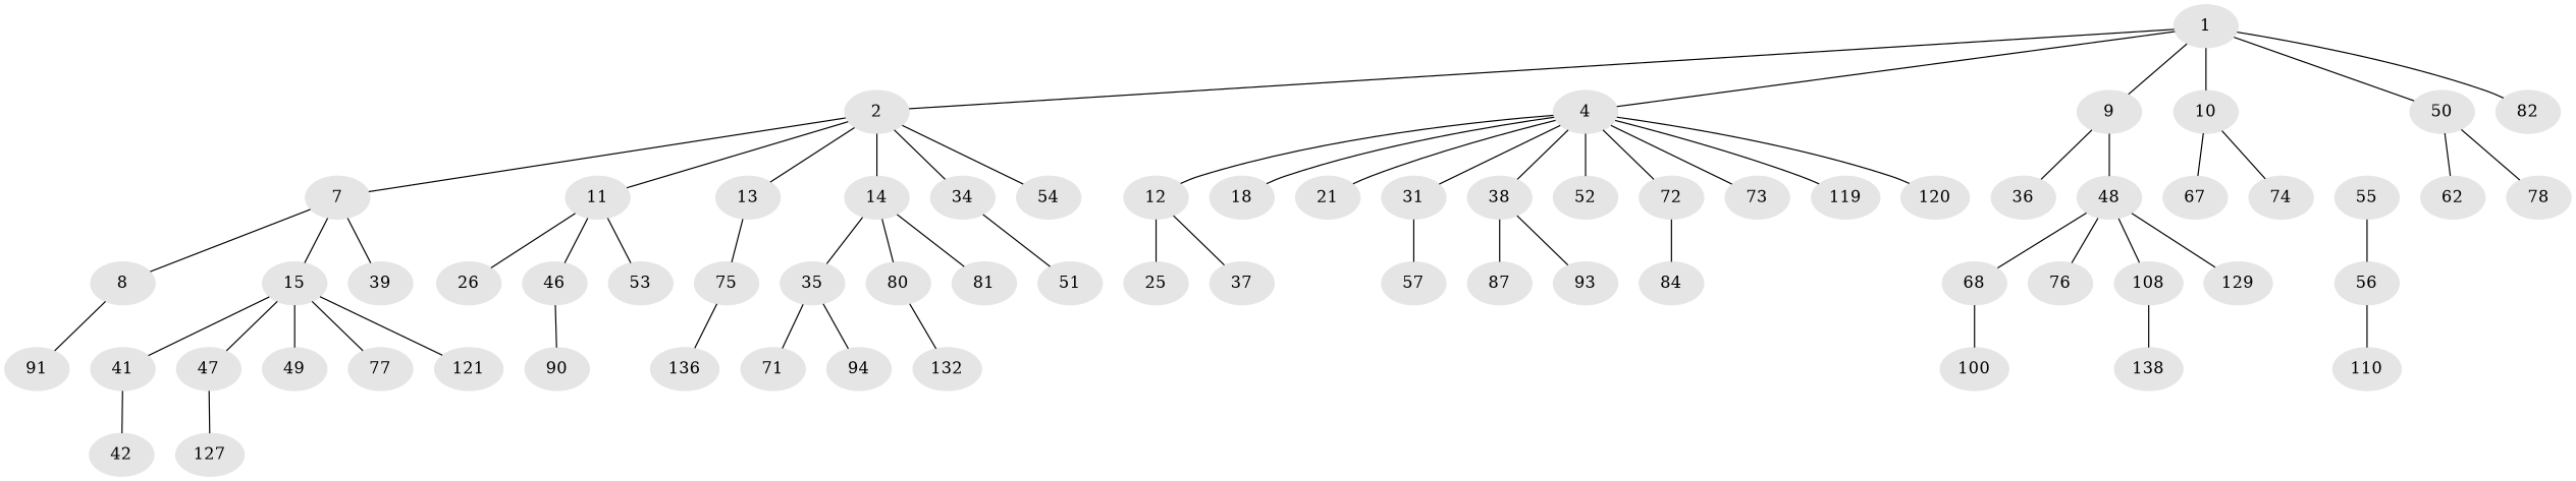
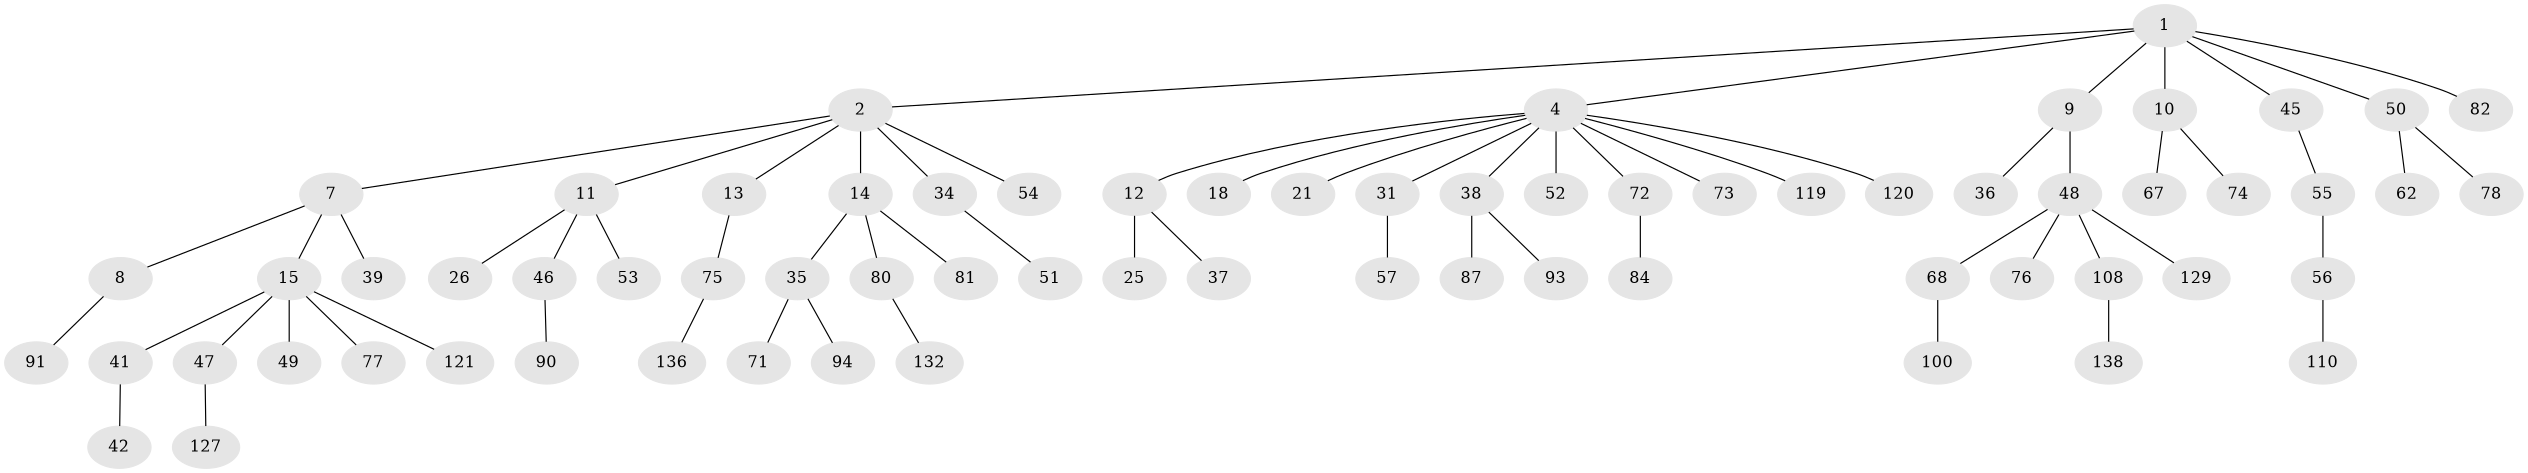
  graph {
    node [color=gray90 style=filled]
    1 [super="+2"]
    n2 [label=2 super="+6"]
    4 [super="+5"]
    9
    10 [super="+28+65+43+20"]
+   45
    50
    82
    7
    11 [super="+17"]
    13
    14 [super="+19+27"]
    34
    54 [super="+103+128+59"]
    12 [super="+123+16+30+33"]
    18
    21
    31
    38 [super="+40"]
    52
    72
    73 [super="+102"]
    119 [super="+130"]
    120
    36
    48
    67
    74
    55
    62 [super="+111"]
    78
    8 [super="+24+61"]
    15 [super="+22"]
    39
    26 [super="+44"]
    46 [super="+60"]
    53
    75 [super="+79+117"]
    35 [super="+64"]
    80
    81 [super="+101+98"]
    51 [super="+89"]
    25 [super="+29"]
    37
    57
    87
    93
    84 [super="+124+113"]
    91
    41
    47 [super="+58+70"]
    49 [super="+106+125"]
    77 [super="+85+122"]
    121
    68
    76
    108 [super="+126+131+109"]
    129
    90 [super="+96"]
    136
    71 [super="+95"]
    94 [super="+137"]
    132
    42
    127
    56
    100
    138
    110
    1 -- n2
    1 -- 4
    1 -- 9
    1 -- 10
+   1 -- 45
    1 -- 50
    1 -- 82
    n2 -- 7
    n2 -- 11
    n2 -- 13
    n2 -- 14
    n2 -- 34
    n2 -- 54
    4 -- 12
    4 -- 18
    4 -- 21
    4 -- 31
    4 -- 38
    4 -- 52
    4 -- 72
    4 -- 73
    4 -- 119
    4 -- 120
    9 -- 36
    9 -- 48
    10 -- 67
    10 -- 74
+   45 -- 55
    50 -- 62
    50 -- 78
    7 -- 8
    7 -- 15
    7 -- 39
    11 -- 26
    11 -- 46
    11 -- 53
    13 -- 75
    14 -- 35
    14 -- 80
    14 -- 81
    34 -- 51
    12 -- 25
    12 -- 37
    31 -- 57
    38 -- 87
    38 -- 93
    72 -- 84
    48 -- 68
    48 -- 76
    48 -- 108
    48 -- 129
    55 -- 56
    8 -- 91
    15 -- 41
    15 -- 47
    15 -- 49
    15 -- 77
    15 -- 121
    46 -- 90
    75 -- 136
    35 -- 71
    35 -- 94
    80 -- 132
    41 -- 42
    47 -- 127
    68 -- 100
    108 -- 138
    56 -- 110
  }
